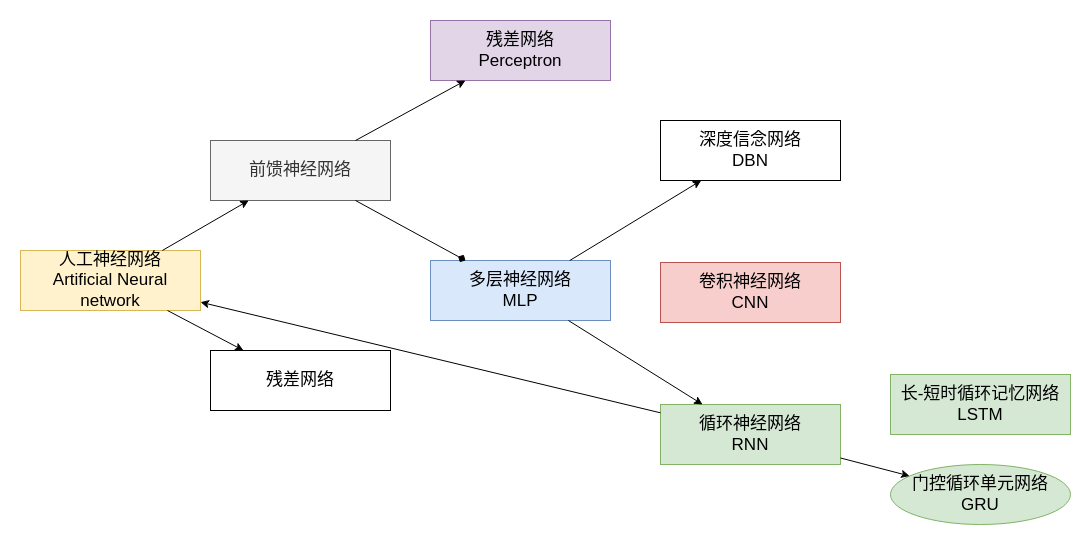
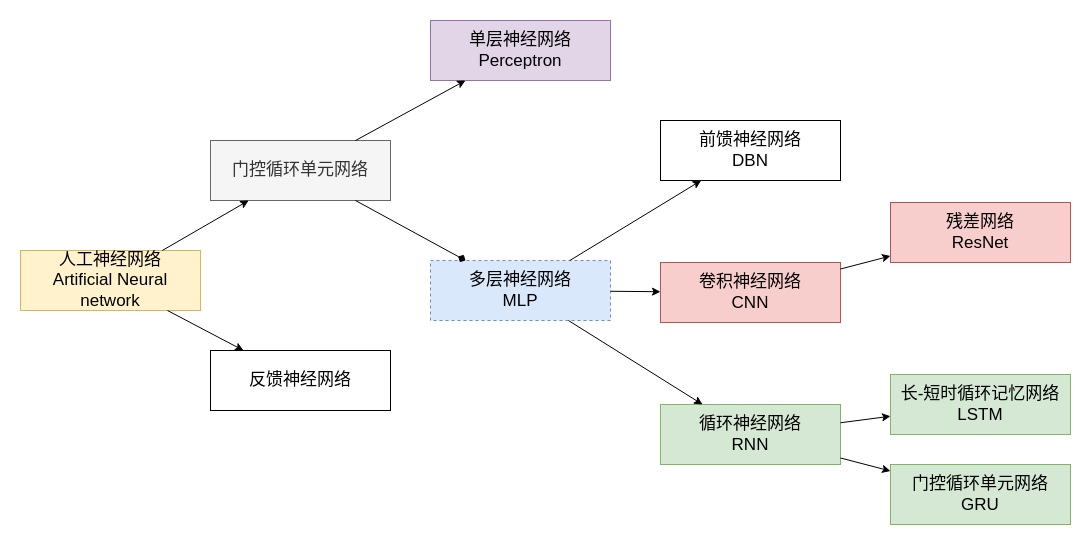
  <mxCell id="0" />
  <mxCell id="1" parent="0" />
  <mxCell id="2" value="人工神经网络&lt;br style=&quot;font-size: 17px&quot;&gt;Artificial Neural network" style="rounded=0;whiteSpace=wrap;html=1;fontSize=17;fillColor=#fff2cc;strokeColor=#d6b656;" parent="1" vertex="1"><mxGeometry y="250" width="180" height="60" as="geometry" x="20" /></mxCell>
- <mxCell id="3" value="残差网络" style="rounded=0;whiteSpace=wrap;html=1;fontSize=17;" parent="1" vertex="1"><mxGeometry x="210" y="350" width="180" height="60" as="geometry" /></mxCell>
- <mxCell id="4" value="前馈神经网络" style="rounded=0;whiteSpace=wrap;html=1;fontSize=17;fillColor=#f5f5f5;strokeColor=#666666;fontColor=#333333;" parent="1" vertex="1"><mxGeometry x="210" y="140" width="180" height="60" as="geometry" /></mxCell>
+ <mxCell id="3" value="反馈神经网络" style="rounded=0;whiteSpace=wrap;html=1;fontSize=17;" parent="1" vertex="1"><mxGeometry x="210" y="350" width="180" height="60" as="geometry" /></mxCell>
+ <mxCell id="4" value="门控循环单元网络" style="rounded=0;whiteSpace=wrap;html=1;fontSize=17;fillColor=#f5f5f5;strokeColor=#666666;fontColor=#333333;" parent="1" vertex="1"><mxGeometry x="210" y="140" width="180" height="60" as="geometry" /></mxCell>
  <mxCell id="5" value="" style="endArrow=classic;html=1;fontSize=17;" parent="1" source="2" target="4" edge="1"><mxGeometry width="50" height="50" relative="1" as="geometry"><mxPoint x="-140" y="640" as="sourcePoint" /><mxPoint x="-90" y="590" as="targetPoint" /></mxGeometry></mxCell>
  <mxCell id="6" value="" style="endArrow=classic;html=1;fontSize=17;" parent="1" source="2" target="3" edge="1"><mxGeometry width="50" height="50" relative="1" as="geometry"><mxPoint x="238.182" y="260" as="sourcePoint" /><mxPoint x="351.818" y="210" as="targetPoint" /></mxGeometry></mxCell>
- <mxCell id="7" value="残差网络&lt;br&gt;Perceptron" style="rounded=0;whiteSpace=wrap;html=1;fontSize=17;fillColor=#e1d5e7;strokeColor=#9673a6;" parent="1" vertex="1"><mxGeometry x="430" y="20" width="180" height="60" as="geometry" /></mxCell>
- <mxCell id="8" value="多层神经网络&lt;br&gt;MLP" style="rounded=0;whiteSpace=wrap;html=1;fontSize=17;fillColor=#dae8fc;strokeColor=#6c8ebf;" parent="1" vertex="1"><mxGeometry x="430" y="260" width="180" height="60" as="geometry" /></mxCell>
+ <mxCell id="7" value="单层神经网络&lt;br&gt;Perceptron" style="rounded=0;whiteSpace=wrap;html=1;fontSize=17;fillColor=#e1d5e7;strokeColor=#9673a6;" parent="1" vertex="1"><mxGeometry x="430" y="20" width="180" height="60" as="geometry" /></mxCell>
+ <mxCell id="8" value="多层神经网络&lt;br&gt;MLP" style="rounded=0;whiteSpace=wrap;html=1;fontSize=17;fillColor=#dae8fc;strokeColor=#6c8ebf;dashed=1;" parent="1" vertex="1"><mxGeometry x="430" y="260" width="180" height="60" as="geometry" /></mxCell>
  <mxCell id="9" value="" style="endArrow=classic;html=1;fontSize=17;" parent="1" source="4" target="7" edge="1"><mxGeometry width="50" height="50" relative="1" as="geometry"><mxPoint x="171.818" y="260" as="sourcePoint" /><mxPoint x="258.182" y="210" as="targetPoint" /></mxGeometry></mxCell>
  <mxCell id="10" value="" style="endArrow=diamond;html=1;fontSize=17;" parent="1" source="4" target="8" edge="1"><mxGeometry width="50" height="50" relative="1" as="geometry"><mxPoint x="375" y="160" as="sourcePoint" /><mxPoint x="485" y="100" as="targetPoint" /></mxGeometry></mxCell>
- <mxCell id="11" value="深度信念网络&lt;br&gt;DBN" style="rounded=0;whiteSpace=wrap;html=1;fontSize=17;" parent="1" vertex="1"><mxGeometry x="660" y="120" width="180" height="60" as="geometry" /></mxCell>
+ <mxCell id="11" value="前馈神经网络&lt;br&gt;DBN" style="rounded=0;whiteSpace=wrap;html=1;fontSize=17;" parent="1" vertex="1"><mxGeometry x="660" y="120" width="180" height="60" as="geometry" /></mxCell>
  <mxCell id="12" value="卷积神经网络&lt;br&gt;CNN" style="rounded=0;whiteSpace=wrap;html=1;fontSize=17;fillColor=#f8cecc;strokeColor=#b85450;" parent="1" vertex="1"><mxGeometry x="660" y="262" width="180" height="60" as="geometry" /></mxCell>
  <mxCell id="13" value="循环神经网络&lt;br&gt;RNN" style="rounded=0;whiteSpace=wrap;html=1;fontSize=17;fillColor=#d5e8d4;strokeColor=#82b366;" parent="1" vertex="1"><mxGeometry x="660" y="404" width="180" height="60" as="geometry" /></mxCell>
+ <mxCell id="14" value="" style="endArrow=classic;html=1;fontSize=17;" parent="1" source="8" target="12" edge="1"><mxGeometry width="50" height="50" relative="1" as="geometry"><mxPoint x="581.429" y="270" as="sourcePoint" /><mxPoint x="718.571" y="190" as="targetPoint" /></mxGeometry></mxCell>
  <mxCell id="15" value="" style="endArrow=classic;html=1;fontSize=17;" parent="1" source="8" target="11" edge="1"><mxGeometry width="50" height="50" relative="1" as="geometry"><mxPoint x="591.429" y="280" as="sourcePoint" /><mxPoint x="728.571" y="200" as="targetPoint" /></mxGeometry></mxCell>
  <mxCell id="16" value="" style="endArrow=classic;html=1;fontSize=17;" parent="1" source="8" target="13" edge="1"><mxGeometry width="50" height="50" relative="1" as="geometry"><mxPoint x="611.429" y="300" as="sourcePoint" /><mxPoint x="748.571" y="220" as="targetPoint" /></mxGeometry></mxCell>
  <mxCell id="17" value="长-短时循环记忆网络&lt;br&gt;LSTM" style="rounded=0;whiteSpace=wrap;html=1;fontSize=17;fillColor=#d5e8d4;strokeColor=#82b366;" parent="1" vertex="1"><mxGeometry x="890" y="374" width="180" height="60" as="geometry" /></mxCell>
- <mxCell id="18" value="门控循环单元网络&lt;br&gt;GRU" style="ellipse;whiteSpace=wrap;html=1;fontSize=17;fillColor=#d5e8d4;strokeColor=#82b366;" parent="1" vertex="1"><mxGeometry x="890" y="464" width="180" height="60" as="geometry" /></mxCell>
- <mxCell id="19" value="" style="endArrow=classic;html=1;fontSize=17;" parent="1" source="13" target="2" edge="1"><mxGeometry width="50" height="50" relative="1" as="geometry"><mxPoint x="589.25" y="330" as="sourcePoint" /><mxPoint x="707.75" y="390" as="targetPoint" /></mxGeometry></mxCell>
+ <mxCell id="18" value="门控循环单元网络&lt;br&gt;GRU" style="rounded=0;whiteSpace=wrap;html=1;fontSize=17;fillColor=#d5e8d4;strokeColor=#82b366;" parent="1" vertex="1"><mxGeometry x="890" y="464" width="180" height="60" as="geometry" /></mxCell>
+ <mxCell id="19" value="" style="endArrow=classic;html=1;fontSize=17;" parent="1" source="13" target="17" edge="1"><mxGeometry width="50" height="50" relative="1" as="geometry"><mxPoint x="589.25" y="330" as="sourcePoint" /><mxPoint x="707.75" y="390" as="targetPoint" /></mxGeometry></mxCell>
  <mxCell id="20" value="" style="endArrow=classic;html=1;fontSize=17;" parent="1" source="13" target="18" edge="1"><mxGeometry width="50" height="50" relative="1" as="geometry"><mxPoint x="857" y="420" as="sourcePoint" /><mxPoint x="950" y="420" as="targetPoint" /></mxGeometry></mxCell>
+ <mxCell id="21" value="残差网络&lt;br&gt;ResNet" style="rounded=0;whiteSpace=wrap;html=1;fontSize=17;fillColor=#f8cecc;strokeColor=#b85450;" parent="1" vertex="1"><mxGeometry x="890" y="202" width="180" height="60" as="geometry" /></mxCell>
+ <mxCell id="22" value="" style="endArrow=classic;html=1;fontSize=17;" parent="1" source="12" target="21" edge="1"><mxGeometry width="50" height="50" relative="1" as="geometry"><mxPoint x="850" y="309.043" as="sourcePoint" /><mxPoint x="900" y="312.957" as="targetPoint" /></mxGeometry></mxCell>
